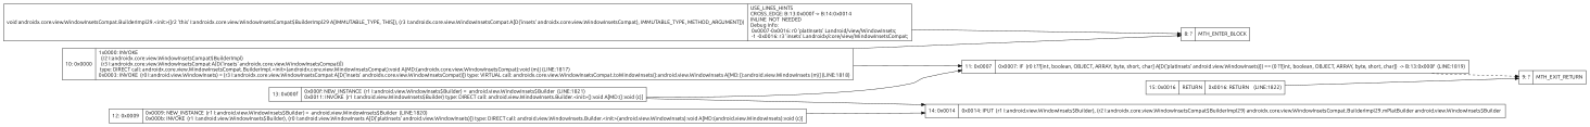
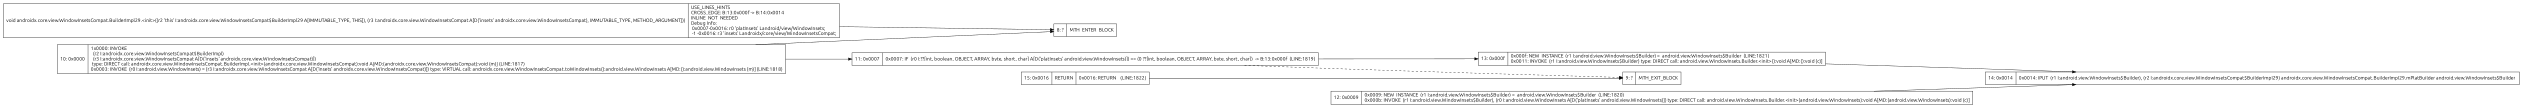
  digraph {
    fontname=Ubuntu
    rankdir=LR
    node [fontname=Ubuntu shape=record]
    edge [fontname=Ubuntu]
    n1 [label="{8\:\ ?|MTH_ENTER_BLOCK\l}"]
    n2 [label="{10\:\ 0x0000|1x0000: INVOKE  \l  (r2 I:androidx.core.view.WindowInsetsCompat$BuilderImpl)\l  (r3 I:androidx.core.view.WindowInsetsCompat A[D('insets' androidx.core.view.WindowInsetsCompat)])\l type: DIRECT call: androidx.core.view.WindowInsetsCompat.BuilderImpl.\<init\>(androidx.core.view.WindowInsetsCompat):void A[MD:(androidx.core.view.WindowInsetsCompat):void (m)] (LINE:1817)\l0x0003: INVOKE  (r0 I:android.view.WindowInsets) = (r3 I:androidx.core.view.WindowInsetsCompat A[D('insets' androidx.core.view.WindowInsetsCompat)]) type: VIRTUAL call: androidx.core.view.WindowInsetsCompat.toWindowInsets():android.view.WindowInsets A[MD:():android.view.WindowInsets (m)] (LINE:1818)\l}"]
    n3 [label="{11\:\ 0x0007|0x0007: IF  (r0 I:??[int, boolean, OBJECT, ARRAY, byte, short, char] A[D('platInsets' android.view.WindowInsets)]) == (0 ??[int, boolean, OBJECT, ARRAY, byte, short, char])  \-\> B:13:0x000f  (LINE:1819)\l}"]
    n4 [label="{13\:\ 0x000f|0x000f: NEW_INSTANCE  (r1 I:android.view.WindowInsets$Builder) =  android.view.WindowInsets$Builder  (LINE:1821)\l0x0011: INVOKE  (r1 I:android.view.WindowInsets$Builder) type: DIRECT call: android.view.WindowInsets.Builder.\<init\>():void A[MD:():void (c)]\l}"]
-   n5 [label="{9\:\ ?|MTH_EXIT_RETURN\l}"]
+   n5 [label="{9\:\ ?|MTH_EXIT_BLOCK\l}"]
    n6 [label="{12\:\ 0x0009|0x0009: NEW_INSTANCE  (r1 I:android.view.WindowInsets$Builder) =  android.view.WindowInsets$Builder  (LINE:1820)\l0x000b: INVOKE  (r1 I:android.view.WindowInsets$Builder), (r0 I:android.view.WindowInsets A[D('platInsets' android.view.WindowInsets)]) type: DIRECT call: android.view.WindowInsets.Builder.\<init\>(android.view.WindowInsets):void A[MD:(android.view.WindowInsets):void (c)]\l}"]
    n7 [label="{14\:\ 0x0014|0x0014: IPUT  (r1 I:android.view.WindowInsets$Builder), (r2 I:androidx.core.view.WindowInsetsCompat$BuilderImpl29) androidx.core.view.WindowInsetsCompat.BuilderImpl29.mPlatBuilder android.view.WindowInsets$Builder \l}"]
    n8 [label="{15\:\ 0x0016|RETURN\l|0x0016: RETURN    (LINE:1822)\l}"]
    n9 [label="{void androidx.core.view.WindowInsetsCompat.BuilderImpl29.\<init\>((r2 'this' I:androidx.core.view.WindowInsetsCompat$BuilderImpl29 A[IMMUTABLE_TYPE, THIS]), (r3 I:androidx.core.view.WindowInsetsCompat A[D('insets' androidx.core.view.WindowInsetsCompat), IMMUTABLE_TYPE, METHOD_ARGUMENT]))  | USE_LINES_HINTS\lCROSS_EDGE: B:13:0x000f \-\> B:14:0x0014\lINLINE_NOT_NEEDED\lDebug Info:\l  0x0007\-0x0016: r0 'platInsets' Landroid\/view\/WindowInsets;\l  \-1 \-0x0016: r3 'insets' Landroidx\/core\/view\/WindowInsetsCompat;\l}"]
    n2 -> n1
    n2 -> n3
-   n4 -> n3
+   n3 -> n4
    n3 -> n5 [style=dashed]
    n4 -> n7
    n6 -> n7
    n8 -> n5
    n9 -> n1
  }
